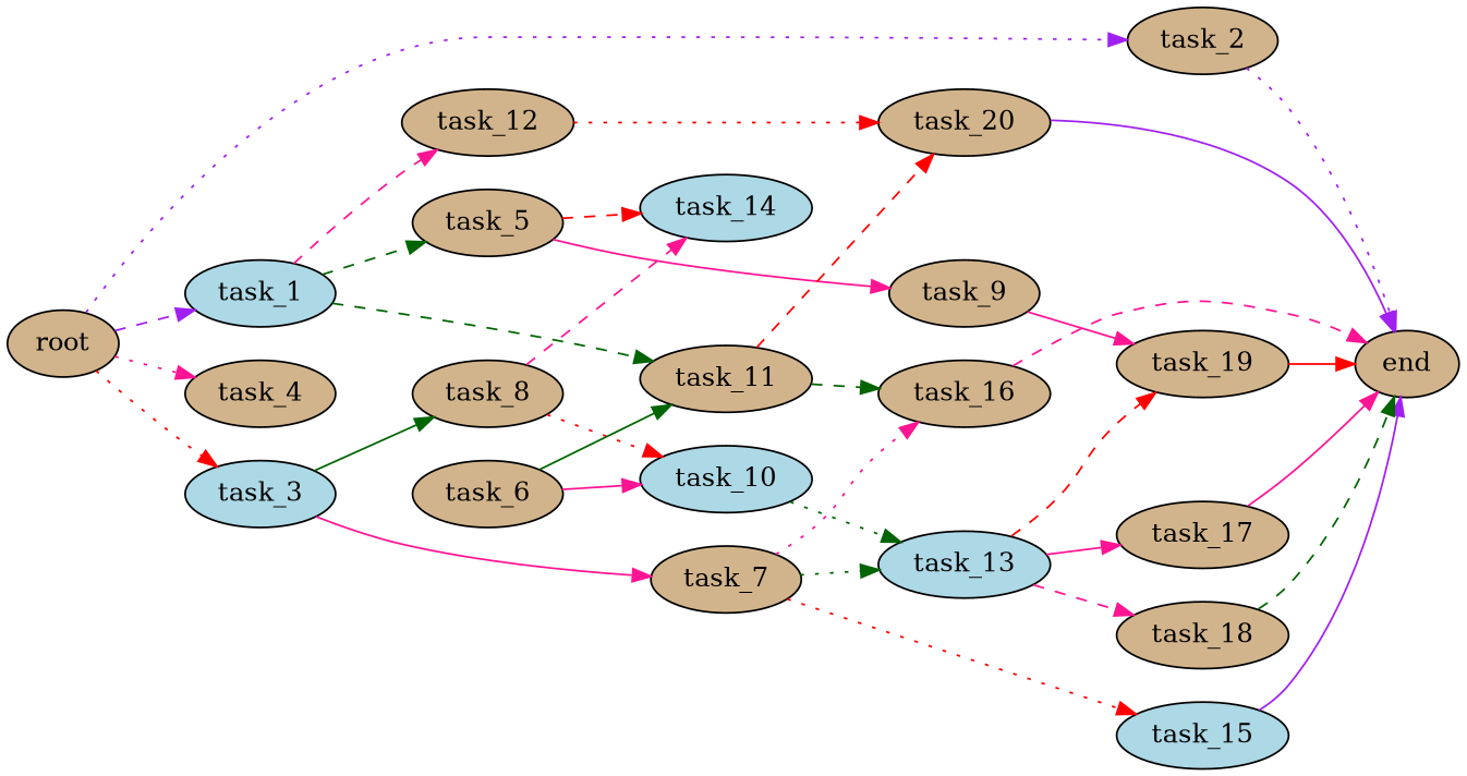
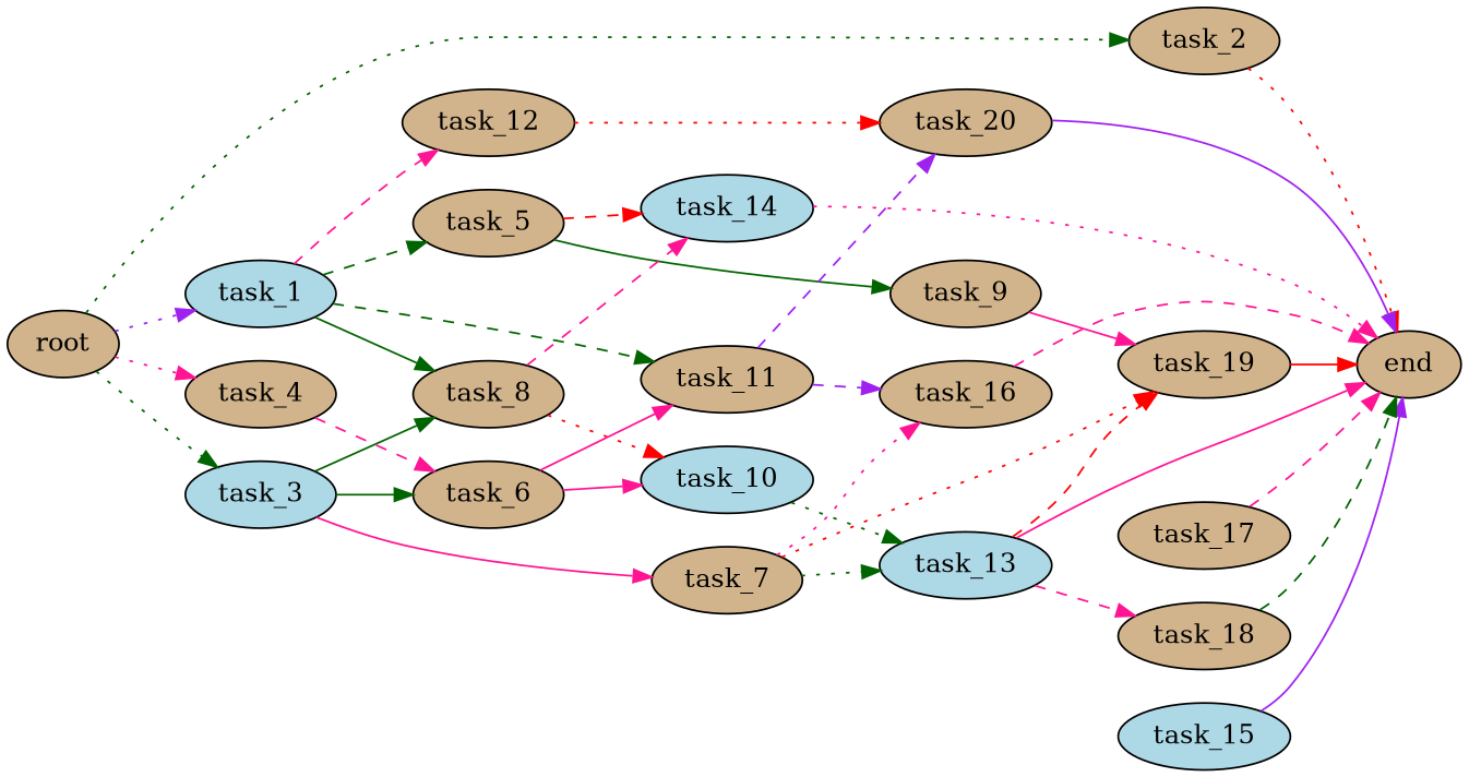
  digraph {
    rankdir=LR
    node [fillcolor=tan style=filled]
    edge [color=deeppink style=dashed]
    task_1 [fillcolor=lightblue]
    root
    task_2
    task_3 [fillcolor=lightblue]
    task_4
    task_5
    task_8
    task_11
    task_12
    end
    task_6
    task_7
    task_9
    task_14 [fillcolor=lightblue]
    task_10 [fillcolor=lightblue]
    task_16
    task_20
    task_13 [fillcolor=lightblue]
    task_15 [fillcolor=lightblue]
    task_19
    task_17
    task_18
    task_1 -> task_5 [color=darkgreen]
+   task_1 -> task_8 [color=darkgreen style=solid]
    task_1 -> task_11 [color=darkgreen]
    task_1 -> task_12
-   root -> task_1 [color=purple]
-   root -> task_2 [color=purple style=dotted]
-   root -> task_3 [color=red style=dotted]
+   root -> task_1 [color=purple style=dotted]
+   root -> task_2 [color=darkgreen style=dotted]
+   root -> task_3 [color=darkgreen style=dotted]
    root -> task_4 [style=dotted]
-   task_2 -> end [color=purple style=dotted]
+   task_2 -> end [color=red style=dotted]
    task_3 -> task_8 [color=darkgreen style=solid]
+   task_3 -> task_6 [color=darkgreen style=solid]
    task_3 -> task_7 [style=solid]
-   task_5 -> task_9 [style=solid]
+   task_4 -> task_6
+   task_5 -> task_9 [color=darkgreen style=solid]
    task_5 -> task_14 [color=red]
    task_8 -> task_14
    task_8 -> task_10 [color=red style=dotted]
-   task_11 -> task_16 [color=darkgreen]
-   task_11 -> task_20 [color=red]
+   task_11 -> task_16 [color=purple]
+   task_11 -> task_20 [color=purple]
    task_12 -> task_20 [color=red style=dotted]
-   task_6 -> task_11 [color=darkgreen style=solid]
+   task_6 -> task_11 [style=solid]
    task_6 -> task_10 [style=solid]
    task_7 -> task_16 [style=dotted]
    task_7 -> task_13 [color=darkgreen style=dotted]
-   task_7 -> task_15 [color=red style=dotted]
+   task_7 -> task_19 [color=red style=dotted]
    task_9 -> task_19 [style=solid]
+   task_14 -> end [style=dotted]
    task_10 -> task_13 [color=darkgreen style=dotted]
    task_16 -> end
    task_20 -> end [color=purple style=solid]
    task_13 -> task_19 [color=red]
-   task_13 -> task_17 [style=solid]
+   task_13 -> end [style=solid]
    task_13 -> task_18
    task_15 -> end [color=purple style=solid]
    task_19 -> end [color=red style=solid]
-   task_17 -> end [style=solid]
+   task_17 -> end
    task_18 -> end [color=darkgreen]
  }
